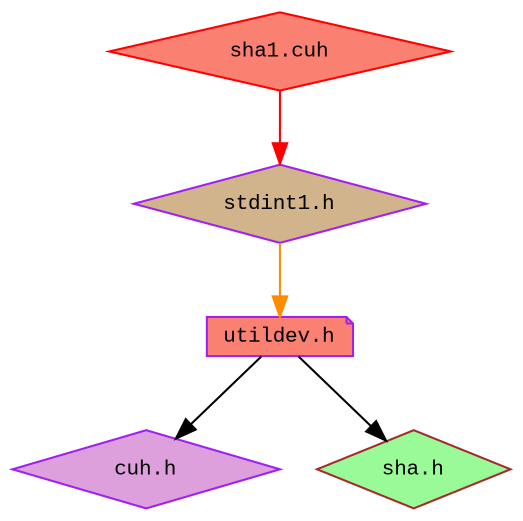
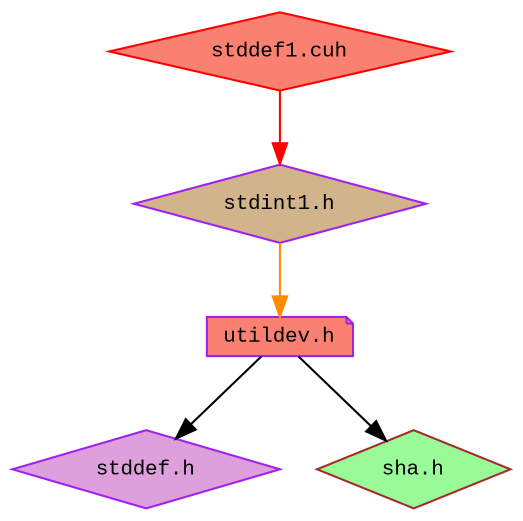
  digraph {
    fontname="Liberation Mono"
    node [color=purple fillcolor=salmon fontname="Liberation Mono" fontsize=10 shape=diamond style=filled]
    edge [color=black fontname="Liberation Mono" fontsize=10 labelfontname=Helvetica labelfontsize=10 style=solid]
-   n1 [color=red fontcolor=black height=0.2 label="sha1.cuh" width=0.4]
+   n1 [color=red fontcolor=black height=0.2 label="stddef1.cuh" width=0.4]
    n2 [fillcolor=tan height=0.2 label="stdint1.h" width=0.4]
    n3 [height=0.2 label="utildev.h" shape=note width=0.4]
-   n4 [fillcolor=plum height=0.2 label="cuh.h" width=0.4]
+   n4 [fillcolor=plum height=0.2 label="stddef.h" width=0.4]
    n5 [color=brown fillcolor=palegreen height=0.2 label="sha.h" width=0.4]
    n1 -> n2 [color=red]
    n2 -> n3 [color=darkorange]
    n3 -> n4
    n3 -> n5
  }
